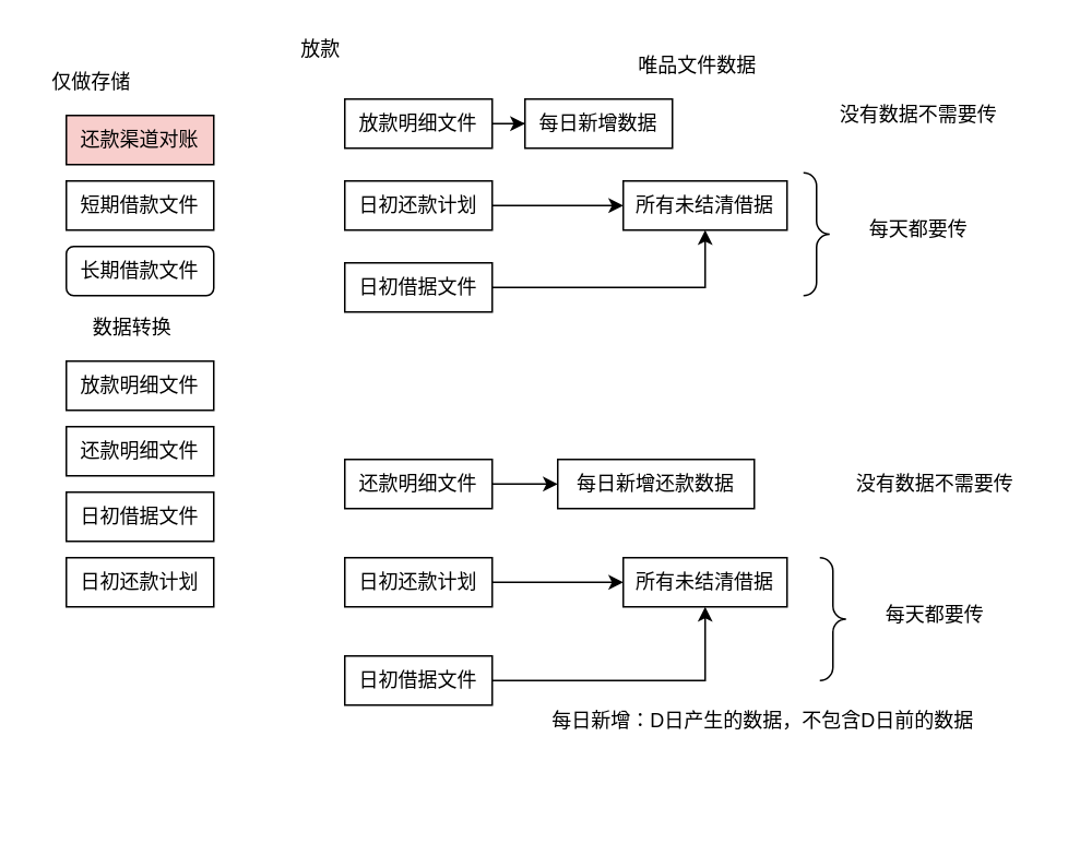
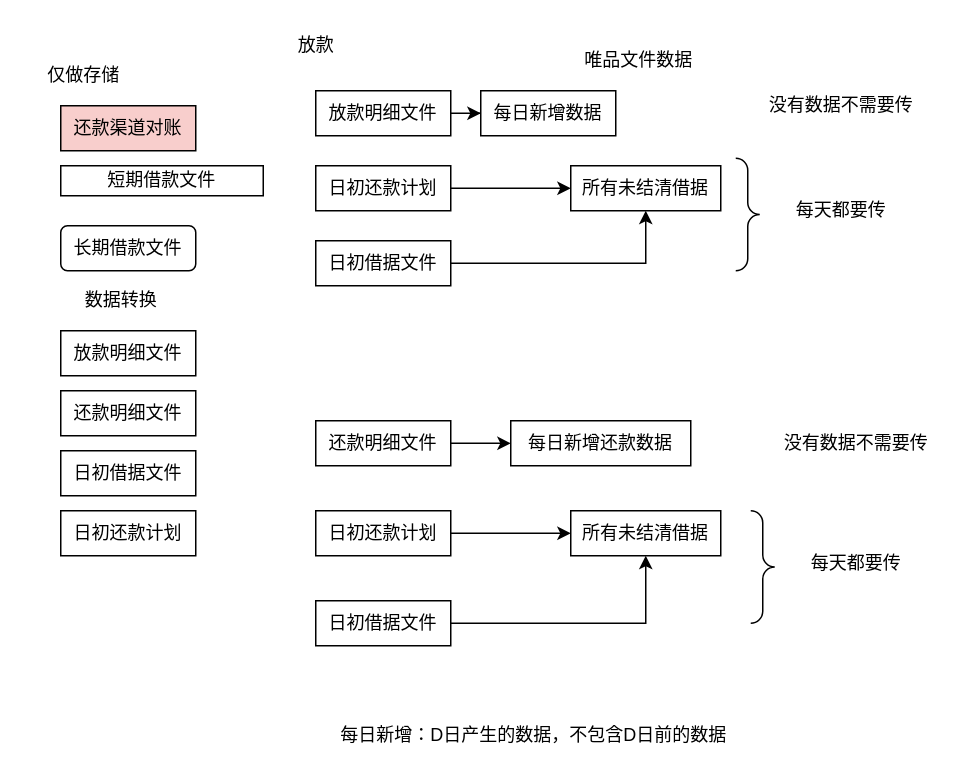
  <mxCell id="0" />
  <mxCell id="1" parent="0" />
  <mxCell id="2" value="还款渠道对账" style="whiteSpace=wrap;html=1;fillColor=#f8cecc;" parent="1" vertex="1"><mxGeometry x="40" y="70" width="90" height="30" as="geometry" /></mxCell>
- <mxCell id="3" value="短期借款文件" style="whiteSpace=wrap;html=1;" parent="1" vertex="1"><mxGeometry x="40" y="110" width="90" height="30" as="geometry" /></mxCell>
+ <mxCell id="3" value="短期借款文件" style="whiteSpace=wrap;html=1;" parent="1" vertex="1"><mxGeometry x="40" y="110" width="135" height="20" as="geometry" /></mxCell>
  <mxCell id="4" value="长期借款文件" style="whiteSpace=wrap;html=1;rounded=1;" parent="1" vertex="1"><mxGeometry x="40" y="150" width="90" height="30" as="geometry" /></mxCell>
  <mxCell id="5" value="放款明细文件" style="whiteSpace=wrap;html=1;" parent="1" vertex="1"><mxGeometry x="40" y="220" width="90" height="30" as="geometry" /></mxCell>
  <mxCell id="6" value="还款明细文件" style="whiteSpace=wrap;html=1;" parent="1" vertex="1"><mxGeometry x="40" y="260" width="90" height="30" as="geometry" /></mxCell>
  <mxCell id="7" value="日初借据文件" style="whiteSpace=wrap;html=1;" parent="1" vertex="1"><mxGeometry x="40" y="300" width="90" height="30" as="geometry" /></mxCell>
  <mxCell id="8" value="日初还款计划" style="whiteSpace=wrap;html=1;" parent="1" vertex="1"><mxGeometry x="40" y="340" width="90" height="30" as="geometry" /></mxCell>
  <mxCell id="9" value="仅做存储" style="text;html=1;align=center;verticalAlign=middle;resizable=0;points=[];autosize=1;strokeColor=none;" parent="1" vertex="1"><mxGeometry x="20" y="40" width="70" height="20" as="geometry" /></mxCell>
  <mxCell id="10" value="数据转换" style="text;html=1;align=center;verticalAlign=middle;resizable=0;points=[];autosize=1;strokeColor=none;" parent="1" vertex="1"><mxGeometry x="45" y="190" width="70" height="20" as="geometry" /></mxCell>
  <mxCell id="11" value="" style="edgeStyle=orthogonalEdgeStyle;rounded=0;orthogonalLoop=1;jettySize=auto;html=1;" parent="1" source="12" target="19" edge="1"><mxGeometry relative="1" as="geometry" /></mxCell>
  <mxCell id="12" value="放款明细文件" style="whiteSpace=wrap;html=1;" parent="1" vertex="1"><mxGeometry x="210" y="60" width="90" height="30" as="geometry" /></mxCell>
  <mxCell id="13" value="" style="edgeStyle=orthogonalEdgeStyle;rounded=0;orthogonalLoop=1;jettySize=auto;html=1;" parent="1" source="14" target="30" edge="1"><mxGeometry relative="1" as="geometry" /></mxCell>
  <mxCell id="14" value="还款明细文件" style="whiteSpace=wrap;html=1;" parent="1" vertex="1"><mxGeometry x="210" y="280" width="90" height="30" as="geometry" /></mxCell>
  <mxCell id="15" value="" style="edgeStyle=orthogonalEdgeStyle;rounded=0;orthogonalLoop=1;jettySize=auto;html=1;" parent="1" source="16" target="25" edge="1"><mxGeometry relative="1" as="geometry" /></mxCell>
  <mxCell id="16" value="日初借据文件" style="whiteSpace=wrap;html=1;" parent="1" vertex="1"><mxGeometry x="210" y="160" width="90" height="30" as="geometry" /></mxCell>
  <mxCell id="17" value="" style="edgeStyle=orthogonalEdgeStyle;rounded=0;orthogonalLoop=1;jettySize=auto;html=1;" parent="1" source="18" target="25" edge="1"><mxGeometry relative="1" as="geometry" /></mxCell>
  <mxCell id="18" value="日初还款计划" style="whiteSpace=wrap;html=1;" parent="1" vertex="1"><mxGeometry x="210" y="110" width="90" height="30" as="geometry" /></mxCell>
  <mxCell id="19" value="每日新增数据" style="whiteSpace=wrap;html=1;" parent="1" vertex="1"><mxGeometry x="320" y="60" width="90" height="30" as="geometry" /></mxCell>
  <mxCell id="20" value="唯品文件数据" style="text;html=1;align=center;verticalAlign=middle;resizable=0;points=[];autosize=1;strokeColor=none;" parent="1" vertex="1"><mxGeometry x="380" y="30" width="90" height="20" as="geometry" /></mxCell>
  <mxCell id="21" value="" style="edgeStyle=orthogonalEdgeStyle;rounded=0;orthogonalLoop=1;jettySize=auto;html=1;" parent="1" source="22" target="31" edge="1"><mxGeometry relative="1" as="geometry" /></mxCell>
  <mxCell id="22" value="日初还款计划" style="whiteSpace=wrap;html=1;" parent="1" vertex="1"><mxGeometry x="210" y="340" width="90" height="30" as="geometry" /></mxCell>
  <mxCell id="23" style="edgeStyle=orthogonalEdgeStyle;rounded=0;orthogonalLoop=1;jettySize=auto;html=1;exitX=1;exitY=0.5;exitDx=0;exitDy=0;entryX=0.5;entryY=1;entryDx=0;entryDy=0;" parent="1" source="24" target="31" edge="1"><mxGeometry relative="1" as="geometry" /></mxCell>
  <mxCell id="24" value="日初借据文件" style="whiteSpace=wrap;html=1;" parent="1" vertex="1"><mxGeometry x="210" y="400" width="90" height="30" as="geometry" /></mxCell>
  <mxCell id="25" value="所有未结清借据" style="whiteSpace=wrap;html=1;" parent="1" vertex="1"><mxGeometry x="380" y="110" width="100" height="30" as="geometry" /></mxCell>
  <mxCell id="26" value="" style="whiteSpace=wrap;html=1;strokeColor=none;fillColor=none;spacingLeft=20;align=left;" parent="1" vertex="1"><mxGeometry x="490" y="105" width="20" height="75" as="geometry" /></mxCell>
  <mxCell id="27" value="" style="shape=mxgraph.mockup.markup.curlyBrace;editable=0;deletable=0;rotatable=0;resizeHeight=1;movable=0;allowArrows=0;connectable=0;direction=south;flipV=1;" parent="26" vertex="1"><mxGeometry width="16" height="75" relative="1" as="geometry" /></mxCell>
  <mxCell id="28" value="每天都要传" style="text;html=1;align=center;verticalAlign=middle;resizable=0;points=[];autosize=1;strokeColor=none;" parent="1" vertex="1"><mxGeometry x="520" y="130" width="80" height="20" as="geometry" /></mxCell>
  <mxCell id="29" value="没有数据不需要传" style="text;html=1;align=center;verticalAlign=middle;resizable=0;points=[];autosize=1;strokeColor=none;" parent="1" vertex="1"><mxGeometry x="500" y="60" width="120" height="20" as="geometry" /></mxCell>
  <mxCell id="30" value="每日新增还款数据" style="whiteSpace=wrap;html=1;" parent="1" vertex="1"><mxGeometry x="340" y="280" width="120" height="30" as="geometry" /></mxCell>
  <mxCell id="31" value="所有未结清借据" style="whiteSpace=wrap;html=1;" parent="1" vertex="1"><mxGeometry x="380" y="340" width="100" height="30" as="geometry" /></mxCell>
  <mxCell id="32" value="" style="whiteSpace=wrap;html=1;strokeColor=none;fillColor=none;spacingLeft=20;align=left;" parent="1" vertex="1"><mxGeometry x="500" y="340" width="20" height="75" as="geometry" /></mxCell>
  <mxCell id="33" value="" style="shape=mxgraph.mockup.markup.curlyBrace;editable=0;deletable=0;rotatable=0;resizeHeight=1;movable=0;allowArrows=0;connectable=0;direction=south;flipV=1;" parent="32" vertex="1"><mxGeometry width="16" height="75" relative="1" as="geometry" /></mxCell>
  <mxCell id="34" value="每天都要传" style="text;html=1;align=center;verticalAlign=middle;resizable=0;points=[];autosize=1;strokeColor=none;" parent="1" vertex="1"><mxGeometry x="530" y="365" width="80" height="20" as="geometry" /></mxCell>
  <mxCell id="35" value="没有数据不需要传" style="text;html=1;align=center;verticalAlign=middle;resizable=0;points=[];autosize=1;strokeColor=none;" parent="1" vertex="1"><mxGeometry x="510" y="285" width="120" height="20" as="geometry" /></mxCell>
- <mxCell id="36" value="放款" style="text;html=1;align=center;verticalAlign=middle;resizable=0;points=[];autosize=1;strokeColor=none;" parent="1" vertex="1"><mxGeometry x="175" y="20" width="40" height="20" as="geometry" /></mxCell>
- <mxCell id="37" value="每日新增：D日产生的数据，不包含D日前的数据" style="text;html=1;align=center;verticalAlign=middle;resizable=0;points=[];autosize=1;strokeColor=none;" parent="1" vertex="1"><mxGeometry x="320" y="430" width="290" height="20" as="geometry" /></mxCell>
+ <mxCell id="36" value="放款" style="text;html=1;align=center;verticalAlign=middle;resizable=0;points=[];autosize=1;strokeColor=none;" parent="1" vertex="1"><mxGeometry x="190" y="20" width="40" height="20" as="geometry" /></mxCell>
+ <mxCell id="37" value="每日新增：D日产生的数据，不包含D日前的数据" style="text;html=1;align=center;verticalAlign=middle;resizable=0;points=[];autosize=1;strokeColor=none;" parent="1" vertex="1"><mxGeometry x="210" y="480" width="290" height="20" as="geometry" /></mxCell>
